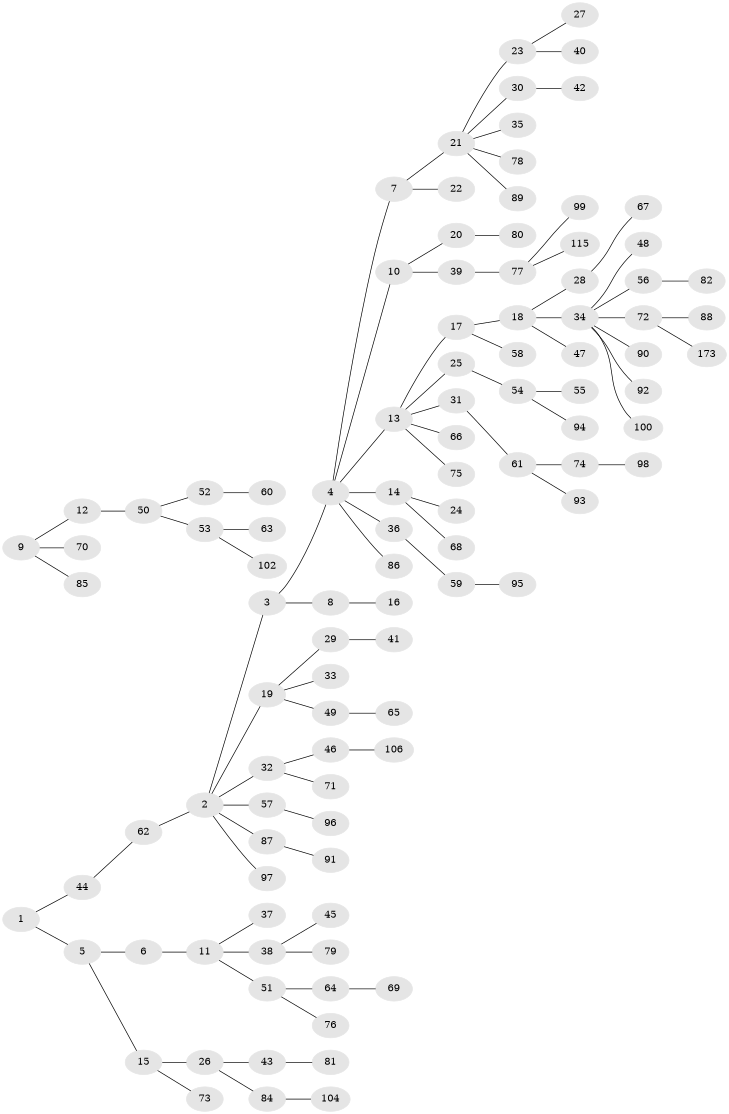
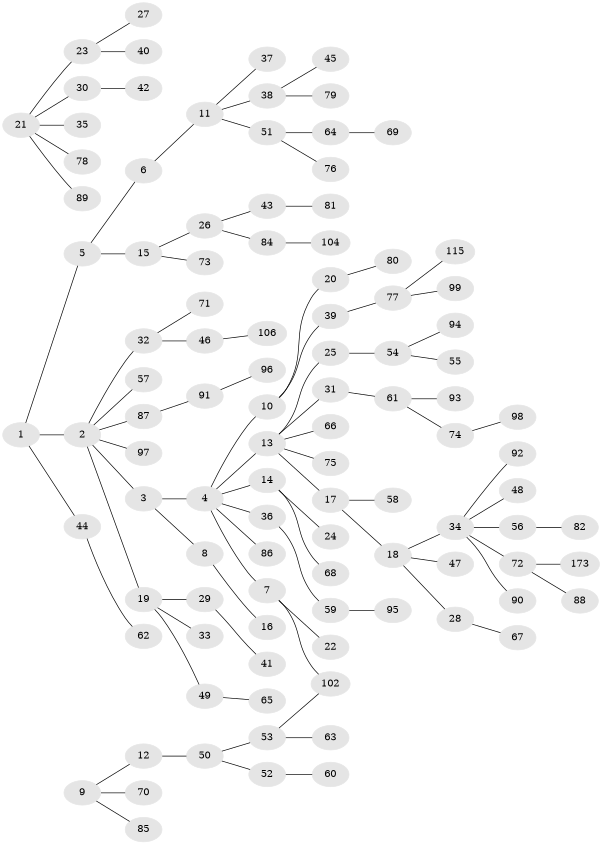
  graph {
    rankdir=LR
    node [color=gray90 style=filled]
    1
    2
    44
    5
    3
    19
    32
    57
    87
    97
    62
    4
    8
    6
    15
    29
    33
    49
    46
    71
    91
    7
    10
    13
    14
    36
    86
    16
    21
    22
    20
    39
    17
    25
    31
    66
    75
    24
    68
    59
    11
    26
    73
    9
    12
    70
    85
    37
    38
    51
    23
    30
    35
    78
    89
    50
    80
    77
    45
    79
    64
    76
    52
    53
    18
    58
    54
    61
    43
    84
    28
    34
    47
    99
    n75 [label=115]
    67
    48
    56
    72
    90
    92
-   100
    41
    65
    27
    40
    42
    55
    94
    81
    104
    74
    93
    n94 [label=106]
    82
    88
    n97 [label=173]
    95
    60
    63
    102
    69
    98
    96
-   62 -- 2
+   1 -- 2
    1 -- 44
    1 -- 5
    2 -- 3
    2 -- 19
    2 -- 32
    2 -- 57
    2 -- 87
    2 -- 97
    44 -- 62
    5 -- 6
    5 -- 15
    3 -- 4
    3 -- 8
    19 -- 29
    19 -- 33
    19 -- 49
    32 -- 46
    32 -- 71
    87 -- 91
    4 -- 7
    4 -- 10
    4 -- 13
    4 -- 14
    4 -- 36
    4 -- 86
    8 -- 16
    6 -- 11
    15 -- 26
    15 -- 73
    29 -- 41
    49 -- 65
    46 -- n94
-   57 -- 96
-   7 -- 21
+   91 -- 96
+   7 -- 102
    7 -- 22
    10 -- 20
    10 -- 39
    13 -- 17
    13 -- 25
    13 -- 31
    13 -- 66
    13 -- 75
    14 -- 24
    14 -- 68
    36 -- 59
    21 -- 23
    21 -- 30
    21 -- 35
    21 -- 78
    21 -- 89
    20 -- 80
    39 -- 77
    17 -- 18
    17 -- 58
    25 -- 54
    31 -- 61
    59 -- 95
    11 -- 37
    11 -- 38
    11 -- 51
    26 -- 43
    26 -- 84
    9 -- 12
    9 -- 70
    9 -- 85
    12 -- 50
    38 -- 45
    38 -- 79
    51 -- 64
    51 -- 76
    23 -- 27
    23 -- 40
    30 -- 42
    50 -- 52
    50 -- 53
    77 -- 99
    77 -- n75
    64 -- 69
    52 -- 60
    53 -- 63
    53 -- 102
    18 -- 28
    18 -- 34
    18 -- 47
    54 -- 55
    54 -- 94
    61 -- 74
    61 -- 93
    43 -- 81
    84 -- 104
    28 -- 67
    34 -- 48
    34 -- 56
    34 -- 72
    34 -- 90
    34 -- 92
-   34 -- 100
    56 -- 82
    72 -- 88
    72 -- n97
    74 -- 98
  }
